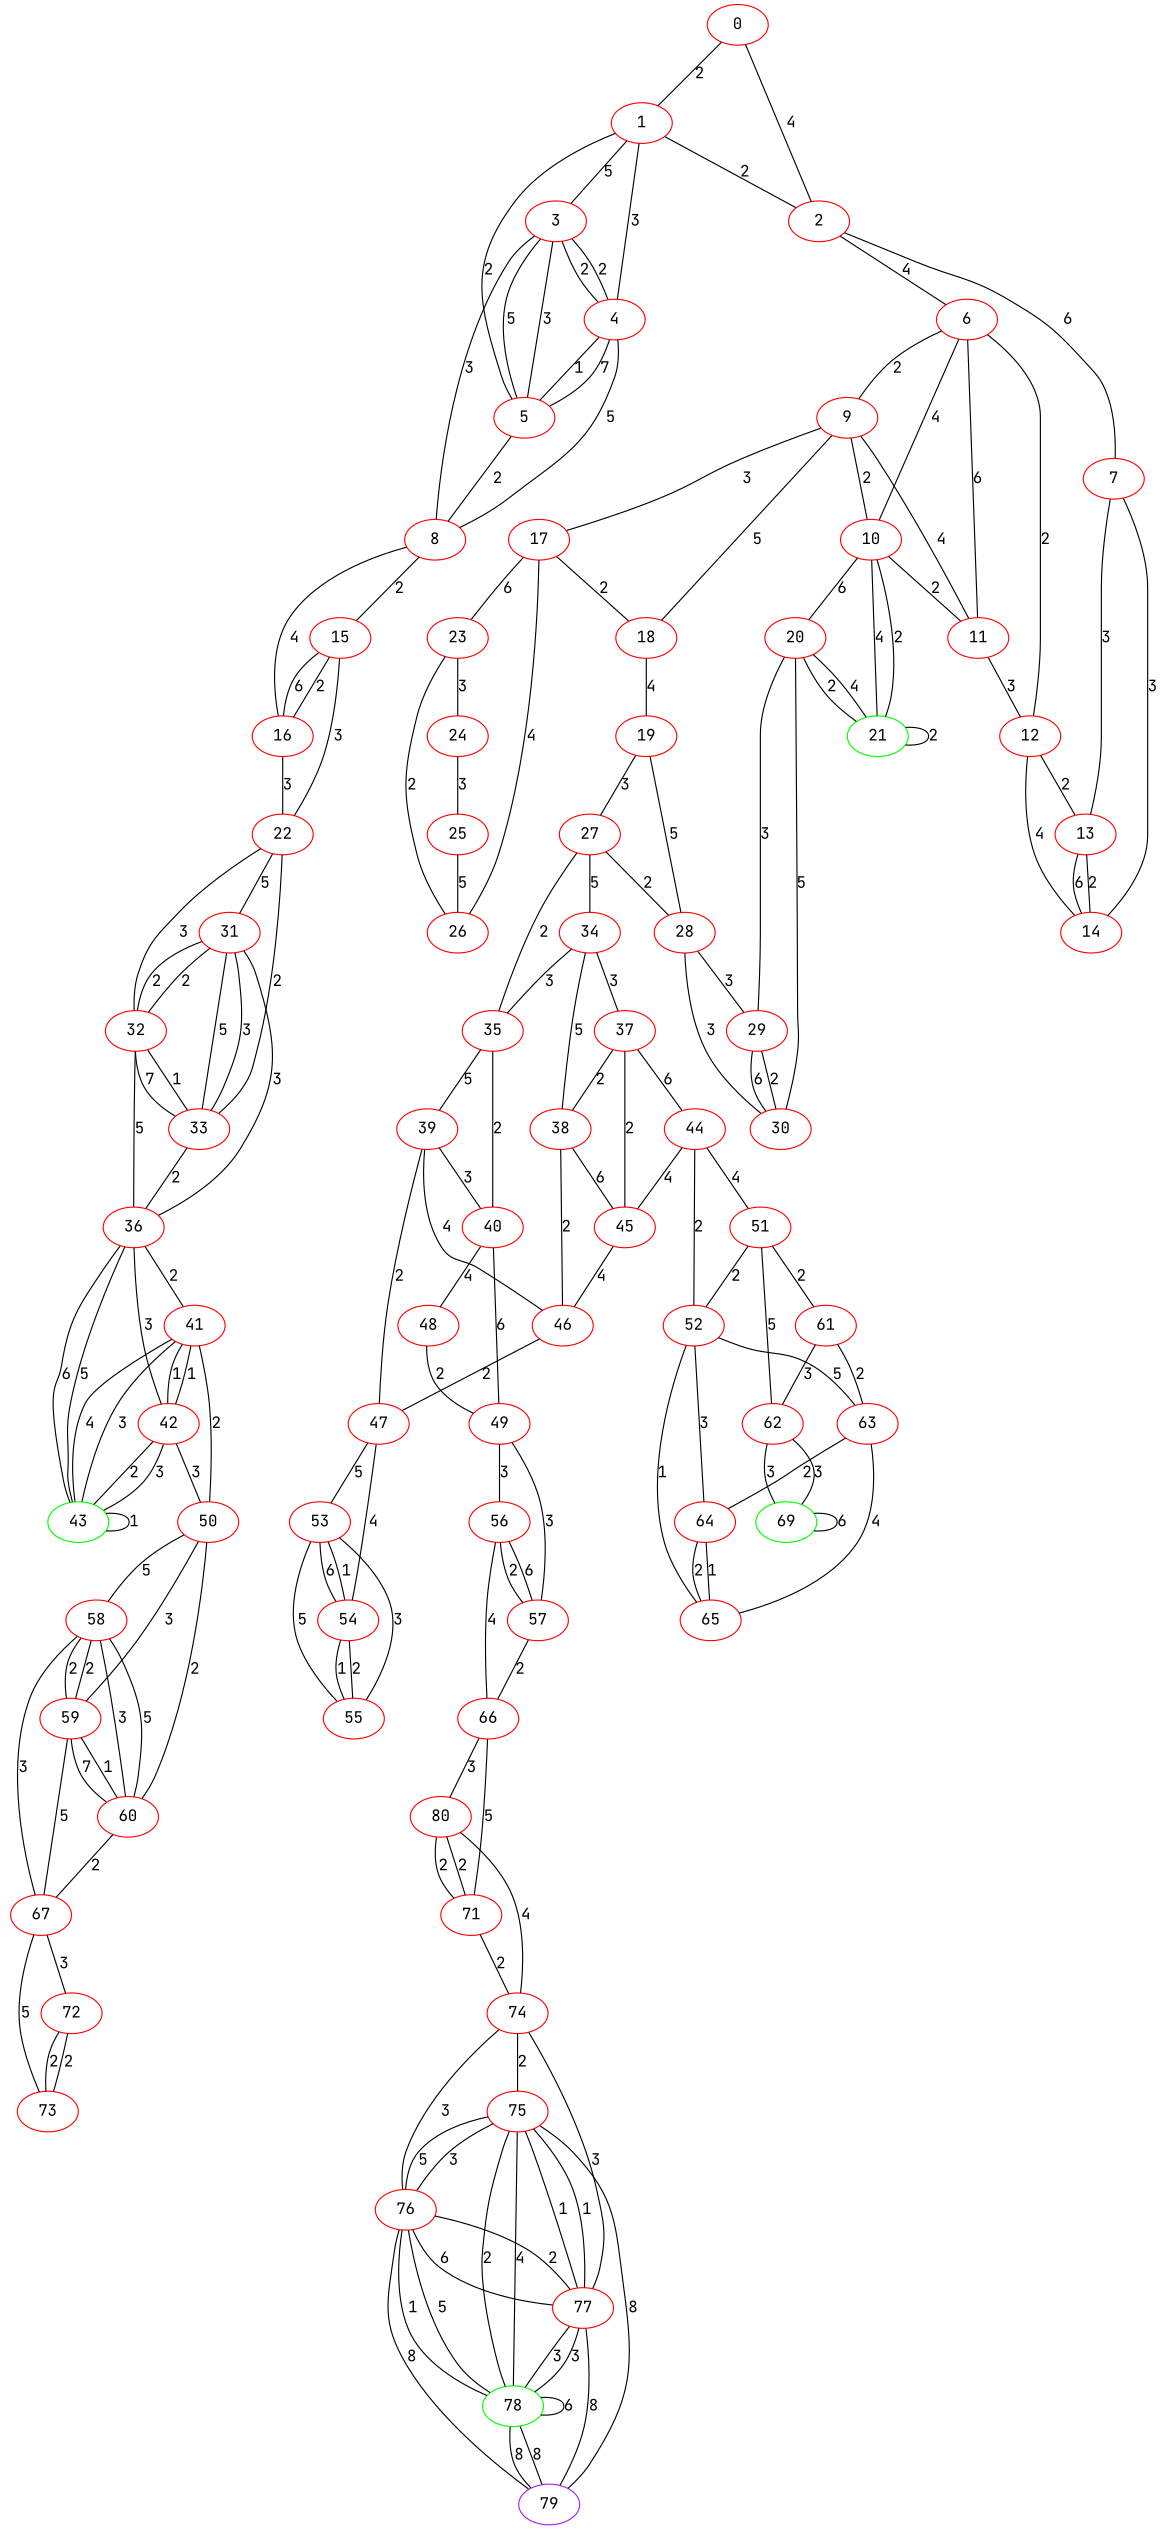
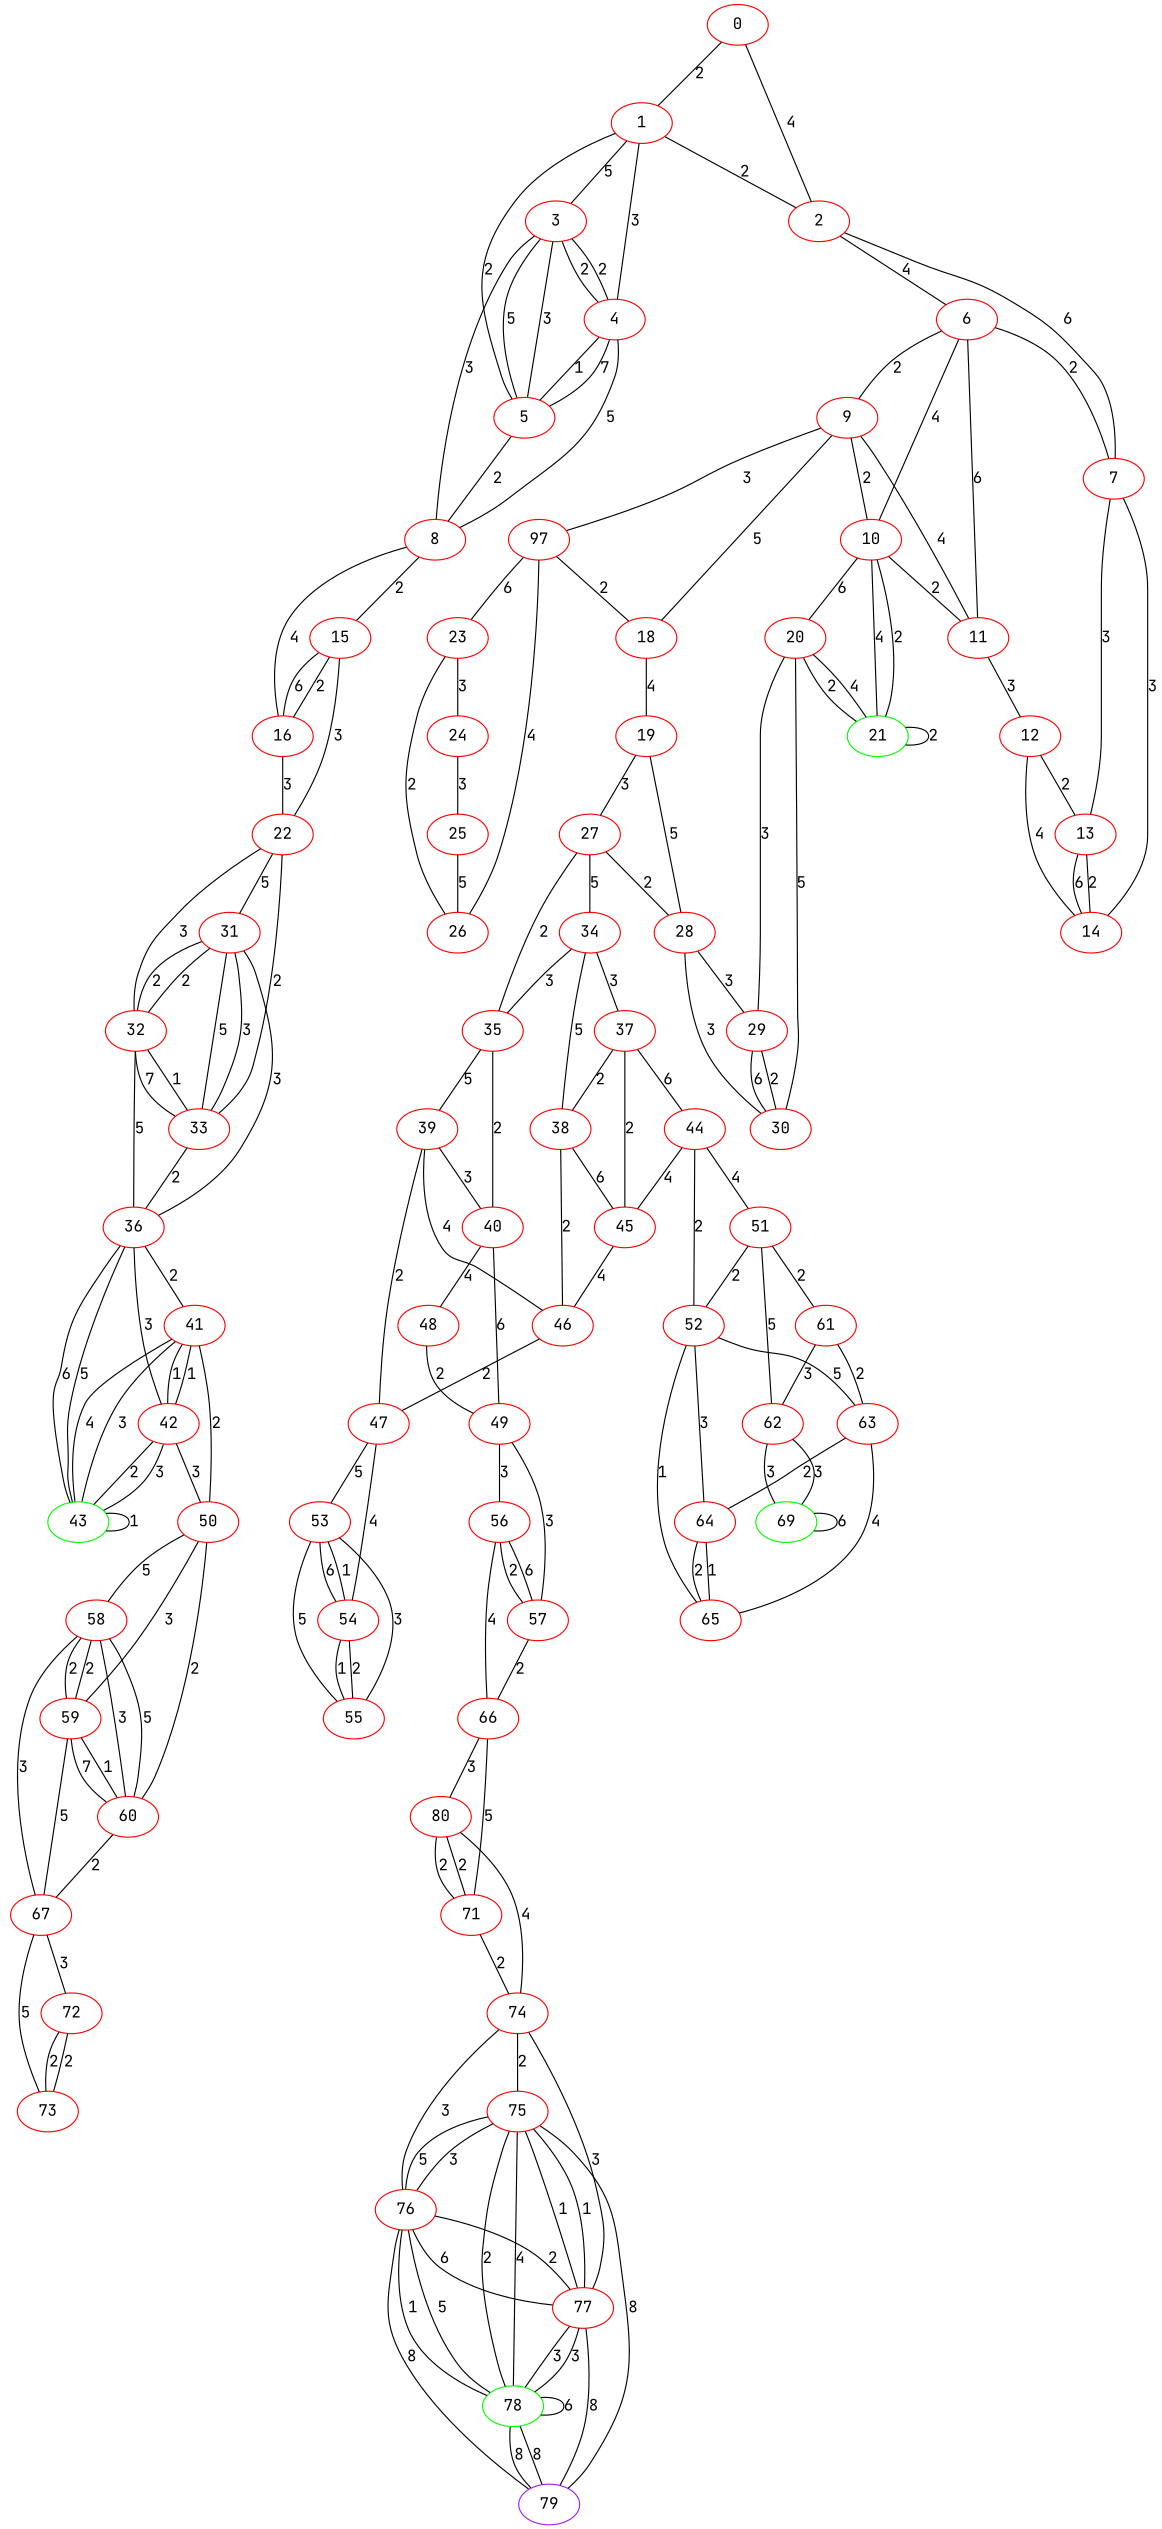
  graph {
    fontname="JetBrains Mono"
    node [color=red fontname="JetBrains Mono" weight=1]
    edge [fontname="JetBrains Mono"]
    0
    1
    2
    3
    4
    5
    6
    7
    8
    9
    10
    11
    13
    14
    15
    16
-   17
+   17 [label=97]
    18
    20
    21 [color=green weight=2]
    12
    22
    23
    26
    19
    29
    30
    31
    32
    33
    24
    27
    28
    34
    35
    36
    25
    37
    38
    39
    40
    41
    42
    43 [color=green weight=2]
    44
    45
    46
    47
    48
    49
    50
    51
    52
    53
    54
    56
    57
    58
    59
    60
    61
    62
    63
    64
    65
    55
    66
    67
    69 [color=green weight=2]
    n70 [label=80]
    71
    72
    73
    74
    75
    76
    77
    78 [color=green weight=2]
    79 [color=purple weight=4]
    0 -- 1 [label=2]
    0 -- 2 [label=4]
    1 -- 2 [label=2]
    1 -- 3 [label=5]
    1 -- 4 [label=3]
    1 -- 5 [label=2]
    2 -- 6 [label=4]
    2 -- 7 [label=6]
    3 -- 4 [label=2]
    3 -- 4 [label=2]
    3 -- 5 [label=5]
    3 -- 5 [label=3]
    3 -- 8 [label=3]
    4 -- 5 [label=7]
    4 -- 5 [label=1]
    4 -- 8 [label=5]
    5 -- 8 [label=2]
-   6 -- 12 [label=2]
+   6 -- 7 [label=2]
    6 -- 9 [label=2]
    6 -- 10 [label=4]
    6 -- 11 [label=6]
    7 -- 13 [label=3]
    7 -- 14 [label=3]
    8 -- 15 [label=2]
    8 -- 16 [label=4]
    9 -- 10 [label=2]
    9 -- 11 [label=4]
    9 -- 17 [label=3]
    9 -- 18 [label=5]
    10 -- 11 [label=2]
    10 -- 20 [label=6]
    10 -- 21 [label=4]
    10 -- 21 [label=2]
    11 -- 12 [label=3]
    13 -- 14 [label=2]
    13 -- 14 [label=6]
    15 -- 16 [label=2]
    15 -- 16 [label=6]
    15 -- 22 [label=3]
    16 -- 22 [label=3]
    17 -- 18 [label=2]
    17 -- 23 [label=6]
    17 -- 26 [label=4]
    18 -- 19 [label=4]
    20 -- 21 [label=2]
    20 -- 21 [label=4]
    20 -- 29 [label=3]
    20 -- 30 [label=5]
    21 -- 21 [label=2]
    12 -- 13 [label=2]
    12 -- 14 [label=4]
    22 -- 31 [label=5]
    22 -- 32 [label=3]
    22 -- 33 [label=2]
    23 -- 26 [label=2]
    23 -- 24 [label=3]
    19 -- 27 [label=3]
    19 -- 28 [label=5]
    29 -- 30 [label=2]
    29 -- 30 [label=6]
    31 -- 32 [label=2]
    31 -- 32 [label=2]
    31 -- 33 [label=5]
    31 -- 33 [label=3]
    31 -- 36 [label=3]
    32 -- 33 [label=7]
    32 -- 33 [label=1]
    32 -- 36 [label=5]
    33 -- 36 [label=2]
    24 -- 25 [label=3]
    27 -- 28 [label=2]
    27 -- 34 [label=5]
    27 -- 35 [label=2]
    28 -- 29 [label=3]
    28 -- 30 [label=3]
    34 -- 35 [label=3]
    34 -- 37 [label=3]
    34 -- 38 [label=5]
    35 -- 39 [label=5]
    35 -- 40 [label=2]
    36 -- 41 [label=2]
    36 -- 42 [label=3]
    36 -- 43 [label=5]
    36 -- 43 [label=6]
    25 -- 26 [label=5]
    37 -- 38 [label=2]
    37 -- 44 [label=6]
    37 -- 45 [label=2]
    38 -- 45 [label=6]
    38 -- 46 [label=2]
    39 -- 40 [label=3]
    39 -- 46 [label=4]
    39 -- 47 [label=2]
    40 -- 48 [label=4]
    40 -- 49 [label=6]
    41 -- 42 [label=1]
    41 -- 42 [label=1]
    41 -- 43 [label=3]
    41 -- 43 [label=4]
    41 -- 50 [label=2]
    42 -- 43 [label=2]
    42 -- 43 [label=3]
    42 -- 50 [label=3]
    43 -- 43 [label=1]
    44 -- 45 [label=4]
    44 -- 51 [label=4]
    44 -- 52 [label=2]
    45 -- 46 [label=4]
    46 -- 47 [label=2]
    47 -- 53 [label=5]
    47 -- 54 [label=4]
    48 -- 49 [label=2]
    49 -- 56 [label=3]
    49 -- 57 [label=3]
    50 -- 58 [label=5]
    50 -- 59 [label=3]
    50 -- 60 [label=2]
    51 -- 52 [label=2]
    51 -- 61 [label=2]
    51 -- 62 [label=5]
    52 -- 63 [label=5]
    52 -- 64 [label=3]
    52 -- 65 [label=1]
    53 -- 54 [label=1]
    53 -- 54 [label=6]
    53 -- 55 [label=3]
    53 -- 55 [label=5]
    54 -- 55 [label=2]
    54 -- 55 [label=1]
    56 -- 57 [label=6]
    56 -- 57 [label=2]
    56 -- 66 [label=4]
    57 -- 66 [label=2]
    58 -- 59 [label=2]
    58 -- 59 [label=2]
    58 -- 60 [label=3]
    58 -- 60 [label=5]
    58 -- 67 [label=3]
    59 -- 60 [label=1]
    59 -- 60 [label=7]
    59 -- 67 [label=5]
    60 -- 67 [label=2]
    61 -- 62 [label=3]
    61 -- 63 [label=2]
    62 -- 69 [label=3]
    62 -- 69 [label=3]
    63 -- 64 [label=2]
    63 -- 65 [label=4]
    64 -- 65 [label=1]
    64 -- 65 [label=2]
    66 -- n70 [label=3]
    66 -- 71 [label=5]
    67 -- 72 [label=3]
    67 -- 73 [label=5]
    69 -- 69 [label=6]
    n70 -- 71 [label=2]
    n70 -- 71 [label=2]
    n70 -- 74 [label=4]
    71 -- 74 [label=2]
    72 -- 73 [label=2]
    72 -- 73 [label=2]
    74 -- 75 [label=2]
    74 -- 76 [label=3]
    74 -- 77 [label=3]
    75 -- 76 [label=3]
    75 -- 76 [label=5]
    75 -- 77 [label=1]
    75 -- 77 [label=1]
    75 -- 78 [label=2]
    75 -- 78 [label=4]
    75 -- 79 [label=8]
    76 -- 77 [label=2]
    76 -- 77 [label=6]
    76 -- 78 [label=5]
    76 -- 78 [label=1]
    76 -- 79 [label=8]
    77 -- 78 [label=3]
    77 -- 78 [label=3]
    77 -- 79 [label=8]
    78 -- 78 [label=6]
    78 -- 79 [label=8]
    78 -- 79 [label=8]
  }
